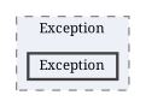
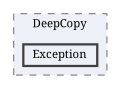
  digraph {
    compound=true
    fontname="Noto Serif"
    n1 [color=grey25 fillcolor="#edf0f7" fontname="Noto Serif" fontsize=10 height=0.2 label=Exception shape=box style="filled,bold" width=0.4]
    subgraph cluster_1 {
      bgcolor="#edf0f7"
      fontsize=10
-     label=Exception
+     label=DeepCopy
      pencolor=grey50
      style="filled,dashed"
      n1
    }
  }
